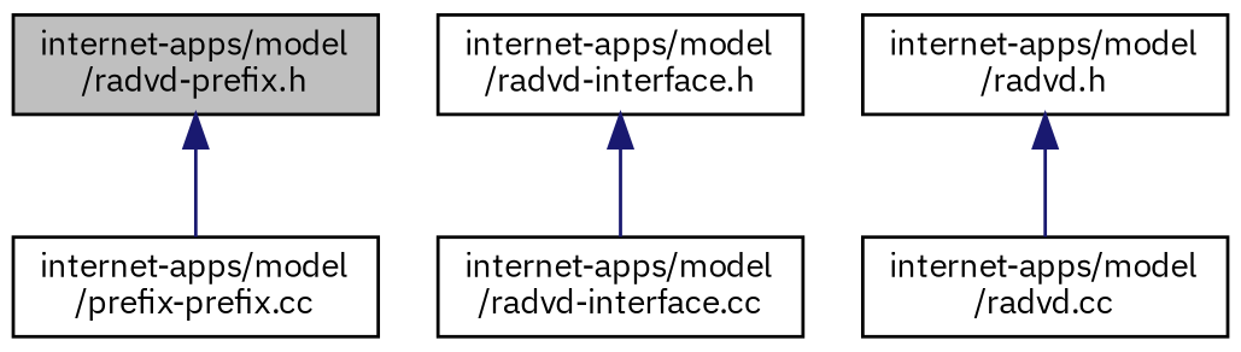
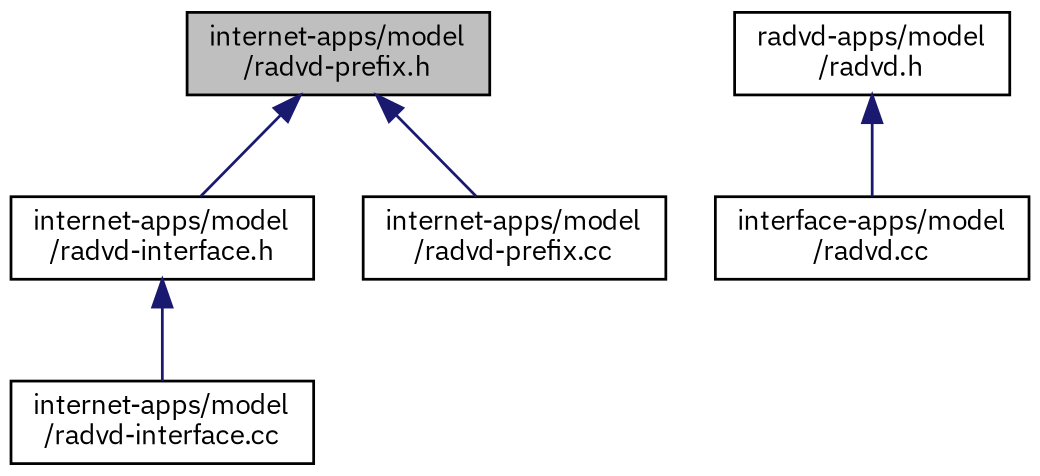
  digraph {
    fontname="IBM Plex Sans"
    node [color=black fillcolor=white fontname="IBM Plex Sans" fontsize=10 shape=record style=filled]
    edge [color=midnightblue dir=back fontname="IBM Plex Sans" fontsize=10 labelfontname=Helvetica labelfontsize=10 style=solid]
    n1 [fillcolor=grey75 fontcolor=black height=0.2 label="internet-apps/model\l/radvd-prefix.h" width=0.4]
    n2 [height=0.2 label="internet-apps/model\l/radvd-interface.h" width=0.4]
-   n3 [height=0.2 label="internet-apps/model\l/prefix-prefix.cc" width=0.4]
+   n3 [height=0.2 label="internet-apps/model\l/radvd-prefix.cc" width=0.4]
    n4 [height=0.2 label="internet-apps/model\l/radvd-interface.cc" width=0.4]
-   n5 [height=0.2 label="internet-apps/model\l/radvd.h" width=0.4]
-   n6 [height=0.2 label="internet-apps/model\l/radvd.cc" width=0.4]
+   n5 [height=0.2 label="radvd-apps/model\l/radvd.h" width=0.4]
+   n6 [height=0.2 label="interface-apps/model\l/radvd.cc" width=0.4]
+   n1 -> n2
    n1 -> n3
    n2 -> n4
    n5 -> n6
  }
